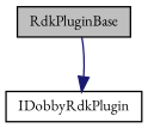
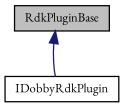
  digraph {
    fontname="EB Garamond"
    node [color=black fontname="EB Garamond" fontsize=10 shape=record style=filled]
    n1 [fillcolor=grey75 fontcolor=black height=0.2 label=RdkPluginBase width=0.4]
    n2 [fillcolor=white height=0.2 label=IDobbyRdkPlugin width=0.4]
-   n2 -> n1 [color=midnightblue dir=back fontname="EB Garamond" fontsize=10 labelfontname=Helvetica labelfontsize=10 style=solid]
+   n1 -> n2 [color=midnightblue dir=back fontname="EB Garamond" fontsize=10 labelfontname=Helvetica labelfontsize=10 style=solid]
  }
